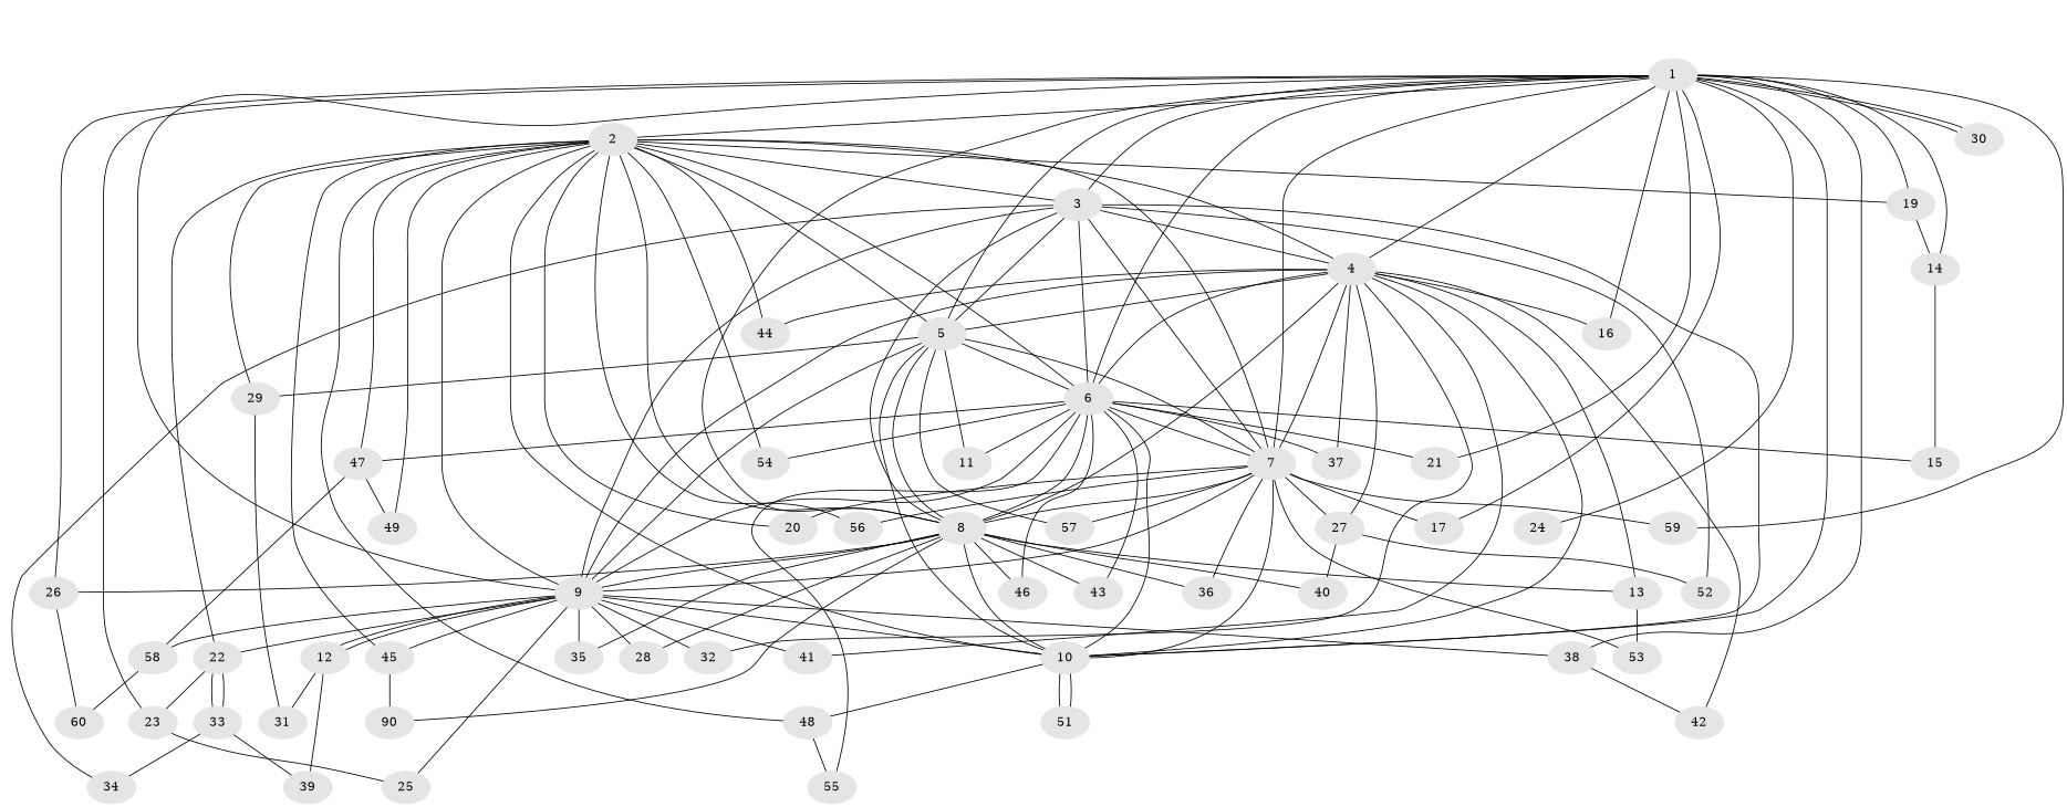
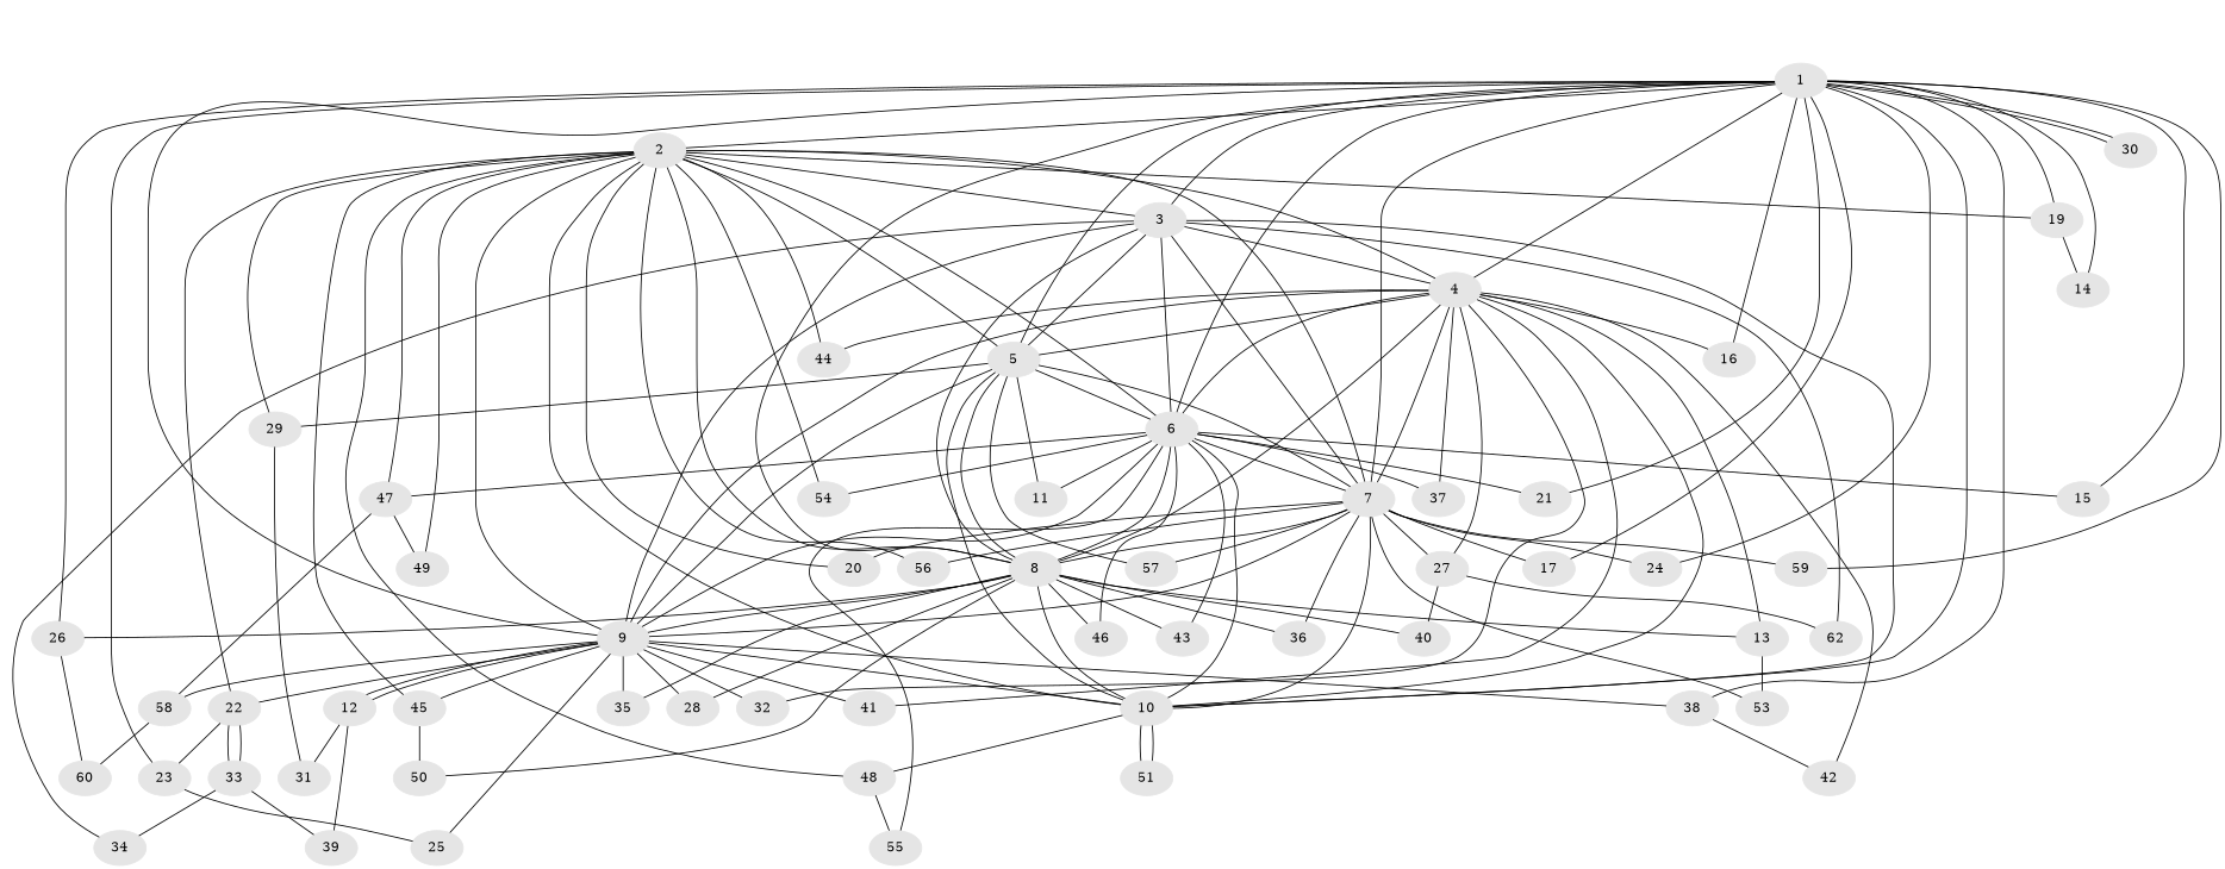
  graph {
    node [color=gray90 style=filled]
    1
    2
    3
    4
    5
    6
    7
    8
    9
    10
    14
    15
    16
    17
    19
    21
    23
    24
    26
    30
    38
    59
    20
    22
    29
    44
    45
    47
    48
    49
    54
    56
    34
-   52
+   52 [label=62]
    13
    27
    32
    37
    41
    42
    11
    57
    43
    46
    55
    36
    53
    28
    35
    40
-   50 [label=90]
+   50
    12
    25
    58
    51
    60
    33
    31
    39
    1 -- 2
    1 -- 3
    1 -- 4
    1 -- 5
    1 -- 6
    1 -- 7
    1 -- 8
    1 -- 9
    1 -- 10
    1 -- 14
-   14 -- 15
+   1 -- 15
    1 -- 16
    1 -- 17
    1 -- 19
    1 -- 21
    1 -- 23
    1 -- 24
    1 -- 26
    1 -- 30
    1 -- 30
    1 -- 38
    1 -- 59
    2 -- 3
    2 -- 4
    2 -- 5
    2 -- 6
    2 -- 7
    2 -- 8
    2 -- 9
    2 -- 10
    2 -- 19
    2 -- 20
    2 -- 22
    2 -- 29
    2 -- 44
    2 -- 45
    2 -- 47
    2 -- 48
    2 -- 49
    2 -- 54
    2 -- 56
    3 -- 4
    3 -- 5
    3 -- 6
    3 -- 7
    3 -- 8
    3 -- 9
    3 -- 10
    3 -- 34
    3 -- 52
    4 -- 5
    4 -- 6
    4 -- 7
    4 -- 8
    4 -- 9
    4 -- 10
    4 -- 16
    4 -- 44
    4 -- 13
    4 -- 27
    4 -- 32
    4 -- 37
    4 -- 41
    4 -- 42
    5 -- 6
    5 -- 7
    5 -- 8
    5 -- 9
    5 -- 10
    5 -- 29
    5 -- 11
    5 -- 57
    6 -- 7
    6 -- 8
    6 -- 9
    6 -- 10
    6 -- 15
    6 -- 21
    6 -- 47
    6 -- 54
    6 -- 37
    6 -- 11
    6 -- 43
    6 -- 46
    6 -- 55
    7 -- 8
    7 -- 9
    7 -- 10
    7 -- 17
+   7 -- 24
    7 -- 59
    7 -- 20
    7 -- 56
    7 -- 27
    7 -- 57
    7 -- 36
    7 -- 53
    8 -- 9
    8 -- 10
    8 -- 26
    8 -- 13
    8 -- 43
    8 -- 46
    8 -- 36
    8 -- 28
    8 -- 35
    8 -- 40
    8 -- 50
    9 -- 10
    9 -- 38
    9 -- 22
    9 -- 45
    9 -- 32
    9 -- 41
    9 -- 28
    9 -- 35
    9 -- 12
    9 -- 12
    9 -- 25
    9 -- 58
    10 -- 48
    10 -- 51
    10 -- 51
    19 -- 14
    23 -- 25
    26 -- 60
    38 -- 42
    22 -- 23
    22 -- 33
    22 -- 33
    29 -- 31
    45 -- 50
    47 -- 49
    47 -- 58
    48 -- 55
    13 -- 53
    27 -- 52
    27 -- 40
    12 -- 31
    12 -- 39
    58 -- 60
    33 -- 34
    33 -- 39
  }
